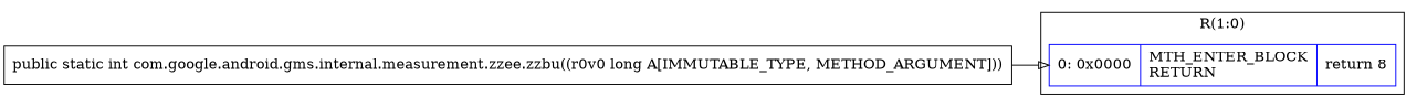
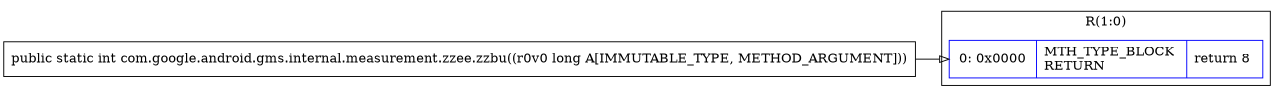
  digraph {
    rankdir=LR
    node [shape=record]
-   n1 [color=blue label="{0\:\ 0x0000|MTH_ENTER_BLOCK\lRETURN\l|return 8\l}"]
+   n1 [color=blue label="{0\:\ 0x0000|MTH_TYPE_BLOCK\lRETURN\l|return 8\l}"]
    n2 [label="{public static int com.google.android.gms.internal.measurement.zzee.zzbu((r0v0 long A[IMMUTABLE_TYPE, METHOD_ARGUMENT])) }"]
    subgraph cluster_1 {
      label="R(1:0)"
      n1
    }
    n2 -> n1 [arrowhead=onormal]
  }
